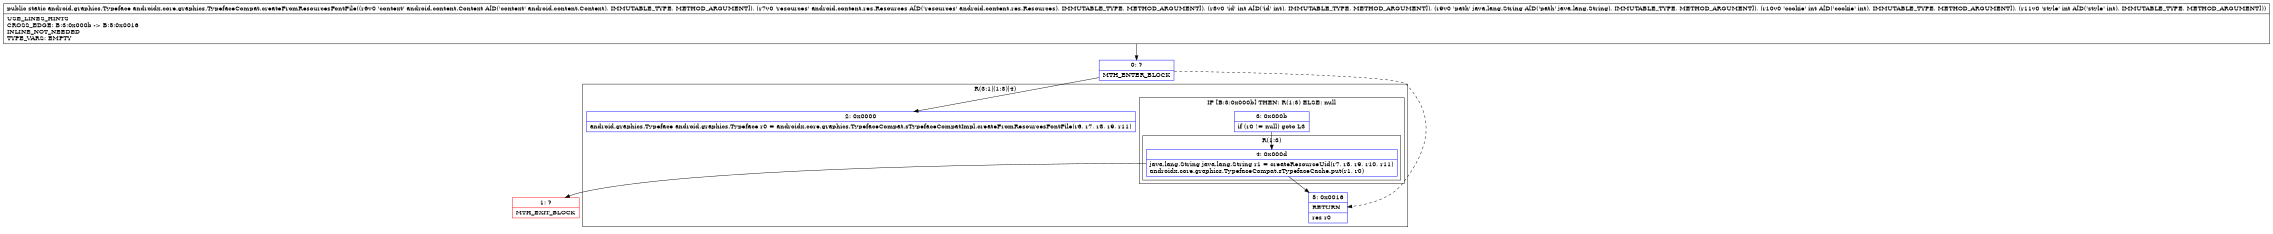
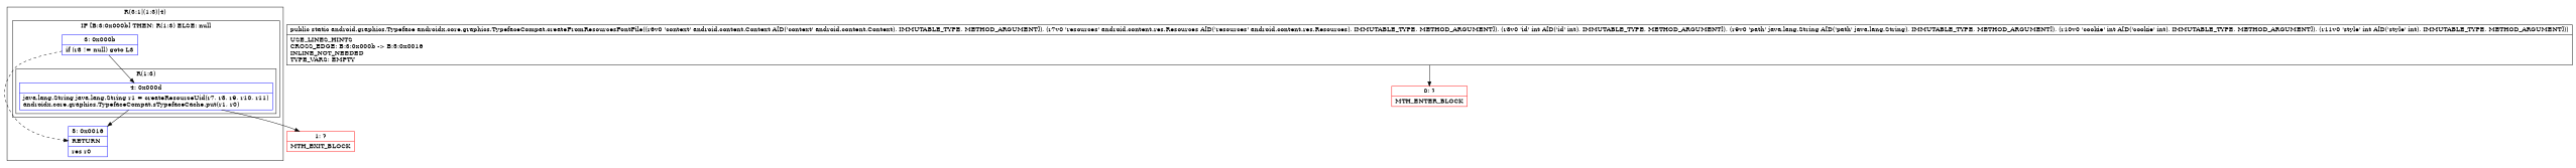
  digraph {
    node [color=blue shape=record]
    n1 [label="{4\:\ 0x000d|java.lang.String java.lang.String r1 = createResourceUid(r7, r8, r9, r10, r11)\landroidx.core.graphics.TypefaceCompat.sTypefaceCache.put(r1, r0)\l}"]
-   n2 [label="{3\:\ 0x000b|if (r0 != null) goto L3\l}"]
-   n3 [label="{2\:\ 0x0000|android.graphics.Typeface android.graphics.Typeface r0 = androidx.core.graphics.TypefaceCompat.sTypefaceCompatImpl.createFromResourcesFontFile(r6, r7, r8, r9, r11)\l}"]
+   n2 [label="{3\:\ 0x000b|if (r8 != null) goto L3\l}"]
    n4 [label="{5\:\ 0x0016|RETURN\l|res r0\l}"]
    n5 [color=red label="{1\:\ ?|MTH_EXIT_BLOCK\l}"]
-   n6 [label="{0\:\ ?|MTH_ENTER_BLOCK\l}"]
+   n6 [color=red label="{0\:\ ?|MTH_ENTER_BLOCK\l}"]
    n7 [label="{public static android.graphics.Typeface androidx.core.graphics.TypefaceCompat.createFromResourcesFontFile((r6v0 'context' android.content.Context A[D('context' android.content.Context), IMMUTABLE_TYPE, METHOD_ARGUMENT]), (r7v0 'resources' android.content.res.Resources A[D('resources' android.content.res.Resources), IMMUTABLE_TYPE, METHOD_ARGUMENT]), (r8v0 'id' int A[D('id' int), IMMUTABLE_TYPE, METHOD_ARGUMENT]), (r9v0 'path' java.lang.String A[D('path' java.lang.String), IMMUTABLE_TYPE, METHOD_ARGUMENT]), (r10v0 'cookie' int A[D('cookie' int), IMMUTABLE_TYPE, METHOD_ARGUMENT]), (r11v0 'style' int A[D('style' int), IMMUTABLE_TYPE, METHOD_ARGUMENT]))  | USE_LINES_HINTS\lCROSS_EDGE: B:3:0x000b \-\> B:5:0x0016\lINLINE_NOT_NEEDED\lTYPE_VARS: EMPTY\l}" color=""]
    subgraph cluster_1 {
      label="R(3:1|(1:3)|4)"
-     n3
      n4
      subgraph cluster_2 {
        label="IF [B:3:0x000b] THEN: R(1:3) ELSE: null"
        n2
        subgraph cluster_3 {
          label="R(1:3)"
          n1
        }
      }
    }
    n1 -> n4
    n1 -> n5
    n2 -> n1
-   n6 -> n4 [style=dashed]
-   n6 -> n3
+   n2 -> n4 [style=dashed]
    n7 -> n6
  }
